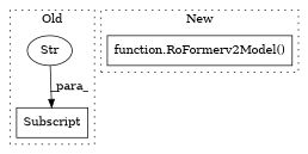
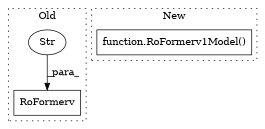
  digraph {
    node [shape=box]
-   n1 [a=63 l="45,0" label=Subscript s="25006,0"]
+   n1 [a=63 l="45,0" label=RoFormerv s="25006,0"]
    n2 [a=66 l=21 label=Str s=25029 shape=ellipse]
-   n3 [a=75 l="16,1" label="function.RoFormerv2Model()" s="22349,22371"]
+   n3 [a=75 l="16,1" label="function.RoFormerv1Model()" s="22349,22371"]
    subgraph cluster_1 {
      label=Old
      style=dotted
      n1
      n2
    }
    subgraph cluster_2 {
      label=New
      style=dotted
      n3
    }
    n2 -> n1 [label=_para_]
  }
